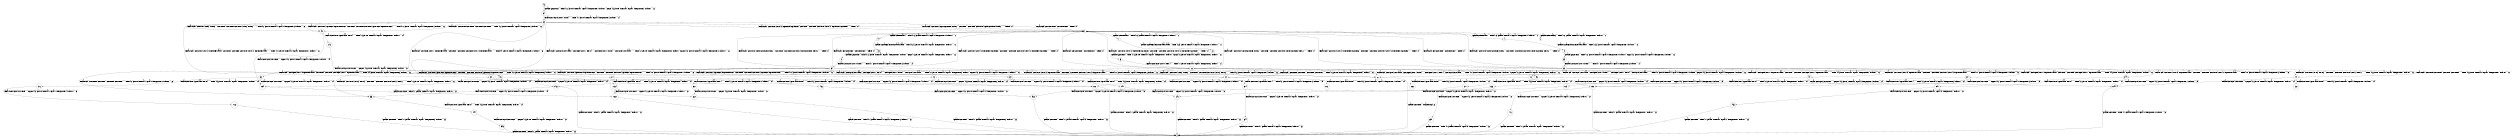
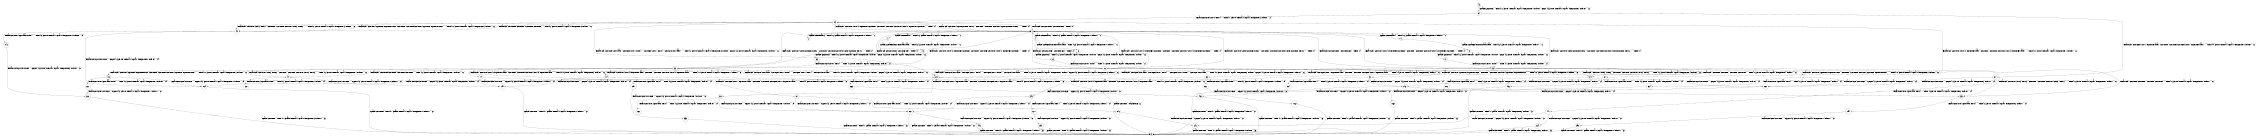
  digraph {
    fontname="DejaVu Serif"
    node [fontname="DejaVu Serif" shape=circle]
    edge [fontname="DejaVu Serif"]
    0
    1
    2
    4
    9
    22
    45
    50
    85
    n10 [label=284]
    43
    325
    84
    186
    185
    326
    534
    602
    535
    598
    603
    611
    328
    340
    349
    351
    426
    484
    501
    2159
    2148
    2282
    2441
    2463
    2456
    3
    2251
    2262
    2273
    2297
    2299
    2314
    327
    404
    407
    423
    2246
    2365
    2367
    2381
    3345
    9473
    3935
    3344
    3965
    3860
    2494
    2571
    2576
    2584
    3995
    8597
    10132
    10650
    0 -> 1 [label="((IAttacker(CTimerEnable 2))(((OTime((k 15)(gie false)(umem_val 0)(reg_val 0)(timerA_counter 0)(mode UM))))()8))"]
    0 -> 2 [label="((IAttacker(CTimerEnable 3))(((OTime((k 16)(gie false)(umem_val 0)(reg_val 0)(timerA_counter 0)(mode UM))))()8))"]
    0 -> 4 [label="((IAttacker(CTimerEnable 1))(((OTime((k 15)(gie false)(umem_val 0)(reg_val 0)(timerA_counter 0)(mode UM))))()8))"]
    0 -> 9 [label="((IAttacker(CTimerEnable 4))(((OTime((k 15)(gie false)(umem_val 0)(reg_val 0)(timerA_counter 0)(mode UM))))()8))"]
    1 -> 22 [label="((IAttacker(CCreateEncl(enc_s enc_e data_s data_e)))(((OTime((k 648)(gie true)(umem_val 0)(reg_val 0)(timerA_counter 0)(mode UM))))()18))"]
    4 -> 45 [label="((IAttacker(CCreateEncl(enc_s enc_e data_s data_e)))(((OTime((k 648)(gie true)(umem_val 0)(reg_val 0)(timerA_counter 0)(mode UM))))()18))"]
    9 -> 50 [label="((IAttacker(CCreateEncl(enc_s enc_e data_s data_e)))(((OTime((k 648)(gie true)(umem_val 0)(reg_val 0)(timerA_counter 0)(mode UM))))()18))"]
    22 -> 85 [label="((IAttacker(CJmpIn enc_s))(((OTime((k 18)(gie true)(umem_val 0)(reg_val 0)(timerA_counter 0)(mode UM)))(OJmpIn((k 3)(gie true)(umem_val 0)(reg_val 0)(timerA_counter 2)(mode PM))))()23))"]
    45 -> 325 [label="((IAttacker(CJmpIn enc_s))(((OTime((k 18)(gie true)(umem_val 0)(reg_val 0)(timerA_counter 0)(mode UM)))(OJmpIn((k 3)(gie true)(umem_val 0)(reg_val 0)(timerA_counter 2)(mode PM))))()23))"]
    50 -> 84 [label="((IAttacker(CJmpIn enc_s))(((OTime((k 18)(gie true)(umem_val 0)(reg_val 0)(timerA_counter 0)(mode UM)))(OJmpIn((k 3)(gie true)(umem_val 0)(reg_val 0)(timerA_counter 2)(mode PM))))()23))"]
    85 -> 186 [label="((IEnclave(CInst(I_CMP(S_IMM 0)(D_R(R 4)))))(((OTime((k 1)(gie true)(umem_val 0)(reg_val 0)(timerA_counter 3)(mode PM))))()24))"]
    n10 -> 185 [label="((IEnclave(CInst(I_CMP(S_IMM 0)(D_R(R 4)))))(((OTime((k 1)(gie true)(umem_val 0)(reg_val 0)(timerA_counter 3)(mode PM))))()24))"]
    43 -> n10 [label="((IAttacker(CJmpIn enc_s))(((OTime((k 18)(gie true)(umem_val 0)(reg_val 0)(timerA_counter 0)(mode UM)))(OJmpIn((k 3)(gie true)(umem_val 0)(reg_val 0)(timerA_counter 2)(mode PM))))()23))"]
    325 -> 326 [label="((IEnclave(CInst(I_CMP(S_IMM 0)(D_R(R 4)))))(((OTime((k 1)(gie true)(umem_val 0)(reg_val 0)(timerA_counter 3)(mode PM))))()24))"]
    84 -> 534 [label="((IEnclave(CInst(I_CMP(S_IMM 0)(D_R(R 4)))))(((OTime((k 1)(gie true)(umem_val 0)(reg_val 0)(timerA_counter 3)(mode PM))))()24))"]
    186 -> 0 [label="((IEnclave(CIfZ(((CInst(I_MOV(S_IMM 42)(D_AMP_MEM unprot_mem)))(CInst I_NOP))((CInst I_NOP)(CInst(I_MOV(S_IMM 42)(D_AMP_MEM unprot_mem)))))))((OReset)()24))"]
    186 -> 0 [label="((IEnclave(CIfZ(((CInst(I_MOV(S_AMP unprot_mem)(D_R(R 8))))(CInst I_NOP))((CInst I_NOP)(CInst(I_MOV(S_AMP unprot_mem)(D_R(R 8))))))))((OReset)()24))"]
    186 -> 0 [label="((IEnclave(CIfZ((CRst(CInst I_NOP))((CInst I_NOP)CRst))))((OReset)()24))"]
    186 -> 602 [label="((IEnclave(CIfZ(((CInst(I_JMP(S_IMM data_s)))(CInst(I_ADD(S_IMM 1)(D_R(R 4)))))((CInst(I_ADD(S_IMM 1)(D_R(R 4))))(CInst(I_JMP(S_IMM data_s)))))))(((OTime((k 2)(gie true)(umem_val 0)(reg_val 0)(timerA_counter 0)(mode PM)))(OJmpOut((k 3)(gie true)(umem_val 0)(reg_val 0)(timerA_counter 3)(mode UM))))()26))"]
    186 -> 328 [label="((IEnclave(CIfZ(((CInst(I_ADD(S_IMM 1)(D_AMP_MEM data_s)))(CInst I_NOP))((CInst I_NOP)(CInst(I_ADD(S_IMM 1)(D_AMP_MEM data_s)))))))(((OTime((k 9)(gie true)(umem_val 0)(reg_val 0)(timerA_counter 2)(mode PM))))()28))"]
    186 -> 340 [label="((IEnclave(CIfZ(((CInst I_DINT)(CInst I_NOP))((CInst I_NOP)(CInst I_DINT)))))(((OTime((k 6)(gie true)(umem_val 0)(reg_val 0)(timerA_counter 4)(mode PM))))()28))"]
    186 -> 340 [label="((IEnclave(CIfZ(((CInst(I_MOV(S_R(R 5))(D_R(R 5))))(CInst I_NOP))((CInst I_NOP)(CInst(I_MOV(S_R(R 5))(D_R(R 5))))))))(((OTime((k 6)(gie true)(umem_val 0)(reg_val 0)(timerA_counter 4)(mode PM))))()28))"]
    186 -> 349 [label="((IEnclave(CIfZ(((CInst(I_MOV(S_IMM 42)(D_AMP_MEM data_s)))(CInst I_NOP))((CInst I_NOP)(CInst(I_MOV(S_IMM 42)(D_AMP_MEM data_s)))))))(((OTime((k 10)(gie true)(umem_val 0)(reg_val 0)(timerA_counter 3)(mode PM))))()28))"]
    186 -> 351 [label="((IEnclave(CIfZ(((CInst(I_MOV(S_AMP enc_s)(D_AMP_MEM enc_s)))(CInst I_NOP))((CInst I_NOP)(CInst(I_MOV(S_AMP enc_s)(D_AMP_MEM enc_s)))))))(((OTime((k 12)(gie true)(umem_val 0)(reg_val 0)(timerA_counter 0)(mode PM))))()28))"]
    185 -> 0 [label="((IEnclave(CIfZ(((CInst(I_MOV(S_IMM 42)(D_AMP_MEM unprot_mem)))(CInst I_NOP))((CInst I_NOP)(CInst(I_MOV(S_IMM 42)(D_AMP_MEM unprot_mem)))))))((OReset)()24))"]
    185 -> 0 [label="((IEnclave(CIfZ(((CInst(I_MOV(S_AMP unprot_mem)(D_R(R 8))))(CInst I_NOP))((CInst I_NOP)(CInst(I_MOV(S_AMP unprot_mem)(D_R(R 8))))))))((OReset)()24))"]
    185 -> 0 [label="((IEnclave(CIfZ((CRst(CInst I_NOP))((CInst I_NOP)CRst))))((OReset)()24))"]
    185 -> 602 [label="((IEnclave(CIfZ(((CInst(I_JMP(S_IMM data_s)))(CInst(I_ADD(S_IMM 1)(D_R(R 4)))))((CInst(I_ADD(S_IMM 1)(D_R(R 4))))(CInst(I_JMP(S_IMM data_s)))))))(((OTime((k 2)(gie true)(umem_val 0)(reg_val 0)(timerA_counter 5)(mode PM)))(OJmpOut((k 3)(gie true)(umem_val 0)(reg_val 0)(timerA_counter 2)(mode UM))))()26))"]
    185 -> 426 [label="((IEnclave(CIfZ(((CInst I_DINT)(CInst I_NOP))((CInst I_NOP)(CInst I_DINT)))))(((OTime((k 6)(gie true)(umem_val 0)(reg_val 0)(timerA_counter 3)(mode PM))))()28))"]
    185 -> 426 [label="((IEnclave(CIfZ(((CInst(I_MOV(S_R(R 5))(D_R(R 5))))(CInst I_NOP))((CInst I_NOP)(CInst(I_MOV(S_R(R 5))(D_R(R 5))))))))(((OTime((k 6)(gie true)(umem_val 0)(reg_val 0)(timerA_counter 3)(mode PM))))()28))"]
    185 -> 426 [label="((IEnclave(CIfZ(((CInst(I_MOV(S_AMP enc_s)(D_AMP_MEM enc_s)))(CInst I_NOP))((CInst I_NOP)(CInst(I_MOV(S_AMP enc_s)(D_AMP_MEM enc_s)))))))(((OTime((k 12)(gie true)(umem_val 0)(reg_val 0)(timerA_counter 3)(mode PM))))()28))"]
-   185 -> 484 [label="((IEnclave(CIfZ(((CInst(I_ADD(S_IMM 1)(D_AMP_MEM data_s)))(CInst I_NOP))((CInst I_NOP)(CInst(I_ADD(S_IMM 1)(D_AMP_MEM data_s)))))))(((OTime((k 9)(gie true)(umem_val 0)(reg_val 0)(timerA_counter 0)(mode PM))))()28))"]
+   n10 -> 484 [label="((IEnclave(CIfZ(((CInst(I_ADD(S_IMM 1)(D_AMP_MEM data_s)))(CInst I_NOP))((CInst I_NOP)(CInst(I_ADD(S_IMM 1)(D_AMP_MEM data_s)))))))(((OTime((k 9)(gie true)(umem_val 0)(reg_val 0)(timerA_counter 0)(mode PM))))()28))"]
    185 -> 501 [label="((IEnclave(CIfZ(((CInst(I_MOV(S_IMM 42)(D_AMP_MEM data_s)))(CInst I_NOP))((CInst I_NOP)(CInst(I_MOV(S_IMM 42)(D_AMP_MEM data_s)))))))(((OTime((k 10)(gie true)(umem_val 0)(reg_val 0)(timerA_counter 1)(mode PM))))()28))"]
    326 -> 0 [label="((IEnclave(CIfZ(((CInst(I_MOV(S_IMM 42)(D_AMP_MEM unprot_mem)))(CInst I_NOP))((CInst I_NOP)(CInst(I_MOV(S_IMM 42)(D_AMP_MEM unprot_mem)))))))((OReset)()24))"]
    326 -> 0 [label="((IEnclave(CIfZ(((CInst(I_MOV(S_AMP unprot_mem)(D_R(R 8))))(CInst I_NOP))((CInst I_NOP)(CInst(I_MOV(S_AMP unprot_mem)(D_R(R 8))))))))((OReset)()24))"]
    326 -> 0 [label="((IEnclave(CIfZ((CRst(CInst I_NOP))((CInst I_NOP)CRst))))((OReset)()24))"]
    326 -> 602 [label="((IEnclave(CIfZ(((CInst(I_JMP(S_IMM data_s)))(CInst(I_ADD(S_IMM 1)(D_R(R 4)))))((CInst(I_ADD(S_IMM 1)(D_R(R 4))))(CInst(I_JMP(S_IMM data_s)))))))(((OTime((k 2)(gie true)(umem_val 0)(reg_val 0)(timerA_counter 1)(mode PM)))(OJmpOut((k 3)(gie true)(umem_val 0)(reg_val 0)(timerA_counter 0)(mode UM))))()26))"]
    326 -> 327 [label="((IEnclave(CIfZ(((CInst(I_ADD(S_IMM 1)(D_AMP_MEM data_s)))(CInst I_NOP))((CInst I_NOP)(CInst(I_ADD(S_IMM 1)(D_AMP_MEM data_s)))))))(((OTime((k 9)(gie true)(umem_val 0)(reg_val 0)(timerA_counter 0)(mode PM))))()28))"]
    326 -> 404 [label="((IEnclave(CIfZ(((CInst(I_MOV(S_IMM 42)(D_AMP_MEM data_s)))(CInst I_NOP))((CInst I_NOP)(CInst(I_MOV(S_IMM 42)(D_AMP_MEM data_s)))))))(((OTime((k 10)(gie true)(umem_val 0)(reg_val 0)(timerA_counter 1)(mode PM))))()28))"]
    326 -> 407 [label="((IEnclave(CIfZ(((CInst I_DINT)(CInst I_NOP))((CInst I_NOP)(CInst I_DINT)))))(((OTime((k 6)(gie true)(umem_val 0)(reg_val 0)(timerA_counter 1)(mode PM))))()28))"]
    326 -> 407 [label="((IEnclave(CIfZ(((CInst(I_MOV(S_R(R 5))(D_R(R 5))))(CInst I_NOP))((CInst I_NOP)(CInst(I_MOV(S_R(R 5))(D_R(R 5))))))))(((OTime((k 6)(gie true)(umem_val 0)(reg_val 0)(timerA_counter 1)(mode PM))))()28))"]
    326 -> 423 [label="((IEnclave(CIfZ(((CInst(I_MOV(S_AMP enc_s)(D_AMP_MEM enc_s)))(CInst I_NOP))((CInst I_NOP)(CInst(I_MOV(S_AMP enc_s)(D_AMP_MEM enc_s)))))))(((OTime((k 12)(gie true)(umem_val 0)(reg_val 0)(timerA_counter 3)(mode PM))))()28))"]
    534 -> 0 [label="((IEnclave(CIfZ(((CInst(I_MOV(S_IMM 42)(D_AMP_MEM unprot_mem)))(CInst I_NOP))((CInst I_NOP)(CInst(I_MOV(S_IMM 42)(D_AMP_MEM unprot_mem)))))))((OReset)()24))"]
    534 -> 0 [label="((IEnclave(CIfZ(((CInst(I_MOV(S_AMP unprot_mem)(D_R(R 8))))(CInst I_NOP))((CInst I_NOP)(CInst(I_MOV(S_AMP unprot_mem)(D_R(R 8))))))))((OReset)()24))"]
    534 -> 0 [label="((IEnclave(CIfZ((CRst(CInst I_NOP))((CInst I_NOP)CRst))))((OReset)()24))"]
    534 -> 602 [label="((IEnclave(CIfZ(((CInst(I_JMP(S_IMM data_s)))(CInst(I_ADD(S_IMM 1)(D_R(R 4)))))((CInst(I_ADD(S_IMM 1)(D_R(R 4))))(CInst(I_JMP(S_IMM data_s)))))))(((OTime((k 2)(gie true)(umem_val 0)(reg_val 0)(timerA_counter 5)(mode PM)))(OJmpOut((k 3)(gie true)(umem_val 0)(reg_val 0)(timerA_counter 1)(mode UM))))()26))"]
    534 -> 535 [label="((IEnclave(CIfZ(((CInst I_DINT)(CInst I_NOP))((CInst I_NOP)(CInst I_DINT)))))(((OTime((k 6)(gie true)(umem_val 0)(reg_val 0)(timerA_counter 2)(mode PM))))()28))"]
    534 -> 535 [label="((IEnclave(CIfZ(((CInst(I_MOV(S_R(R 5))(D_R(R 5))))(CInst I_NOP))((CInst I_NOP)(CInst(I_MOV(S_R(R 5))(D_R(R 5))))))))(((OTime((k 6)(gie true)(umem_val 0)(reg_val 0)(timerA_counter 2)(mode PM))))()28))"]
    534 -> 598 [label="((IEnclave(CIfZ(((CInst(I_MOV(S_IMM 42)(D_AMP_MEM data_s)))(CInst I_NOP))((CInst I_NOP)(CInst(I_MOV(S_IMM 42)(D_AMP_MEM data_s)))))))(((OTime((k 10)(gie true)(umem_val 0)(reg_val 0)(timerA_counter 6)(mode PM))))()28))"]
    534 -> 603 [label="((IEnclave(CIfZ(((CInst(I_ADD(S_IMM 1)(D_AMP_MEM data_s)))(CInst I_NOP))((CInst I_NOP)(CInst(I_ADD(S_IMM 1)(D_AMP_MEM data_s)))))))(((OTime((k 9)(gie true)(umem_val 0)(reg_val 0)(timerA_counter 5)(mode PM))))()28))"]
    534 -> 611 [label="((IEnclave(CIfZ(((CInst(I_MOV(S_AMP enc_s)(D_AMP_MEM enc_s)))(CInst I_NOP))((CInst I_NOP)(CInst(I_MOV(S_AMP enc_s)(D_AMP_MEM enc_s)))))))(((OTime((k 12)(gie true)(umem_val 0)(reg_val 0)(timerA_counter 1)(mode PM))))()28))"]
    602 -> 3 [label="((IAttacker(CInst I_NOP))((OMaybeDiverge)()26))"]
    535 -> 2494 [label="((IEnclave(CInst(I_MOV(S_AMP data_s)(D_R(R 4)))))(((OTime((k 3)(gie true)(umem_val 0)(reg_val 0)(timerA_counter 5)(mode PM))))()29))"]
    598 -> 2251 [label="((IEnclave(CInst(I_JMP(S_IMM enc_e))))(((OJmpOut((k 3)(gie true)(umem_val 0)(reg_val 0)(timerA_counter 2)(mode UM))))()29))"]
    598 -> 2571 [label="((IEnclave(CInst(I_MOV(S_AMP data_s)(D_R(R 4)))))(((OTime((k 3)(gie true)(umem_val 0)(reg_val 0)(timerA_counter 2)(mode PM))))()29))"]
    603 -> 2159 [label="((IEnclave(CInst(I_JMP(S_IMM enc_e))))(((OJmpOut((k 3)(gie true)(umem_val 0)(reg_val 0)(timerA_counter 1)(mode UM))))()29))"]
    603 -> 2576 [label="((IEnclave(CInst(I_MOV(S_AMP data_s)(D_R(R 4)))))(((OTime((k 3)(gie true)(umem_val 0)(reg_val 0)(timerA_counter 1)(mode PM))))()29))"]
    611 -> 2282 [label="((IEnclave(CInst(I_JMP(S_IMM enc_e))))(((OJmpOut((k 3)(gie true)(umem_val 0)(reg_val 0)(timerA_counter 4)(mode UM))))()29))"]
    611 -> 2584 [label="((IEnclave(CInst(I_MOV(S_AMP data_s)(D_R(R 4)))))(((OTime((k 3)(gie true)(umem_val 0)(reg_val 0)(timerA_counter 4)(mode PM))))()29))"]
    328 -> 2251 [label="((IEnclave(CInst(I_JMP(S_IMM enc_e))))(((OJmpOut((k 3)(gie true)(umem_val 0)(reg_val 0)(timerA_counter 0)(mode UM))))()29))"]
    328 -> 2262 [label="((IEnclave(CInst(I_MOV(S_AMP data_s)(D_R(R 4)))))(((OTime((k 3)(gie true)(umem_val 0)(reg_val 0)(timerA_counter 0)(mode PM))))()29))"]
    340 -> 2282 [label="((IEnclave(CInst(I_JMP(S_IMM enc_e))))(((OJmpOut((k 3)(gie true)(umem_val 0)(reg_val 0)(timerA_counter 2)(mode UM))))()29))"]
    340 -> 2273 [label="((IEnclave(CInst(I_MOV(S_AMP data_s)(D_R(R 4)))))(((OTime((k 3)(gie true)(umem_val 0)(reg_val 0)(timerA_counter 2)(mode PM))))()29))"]
    349 -> 2297 [label="((IEnclave(CInst(I_MOV(S_AMP data_s)(D_R(R 4)))))(((OTime((k 3)(gie true)(umem_val 0)(reg_val 0)(timerA_counter 1)(mode PM))))()29))"]
    349 -> 2299 [label="((IEnclave(CInst(I_JMP(S_IMM enc_e))))(((OJmpOut((k 3)(gie true)(umem_val 0)(reg_val 0)(timerA_counter 1)(mode UM))))()29))"]
    351 -> 2463 [label="((IEnclave(CInst(I_JMP(S_IMM enc_e))))(((OJmpOut((k 3)(gie true)(umem_val 0)(reg_val 0)(timerA_counter 3)(mode UM))))()29))"]
    351 -> 2314 [label="((IEnclave(CInst(I_MOV(S_AMP data_s)(D_R(R 4)))))(((OTime((k 3)(gie true)(umem_val 0)(reg_val 0)(timerA_counter 3)(mode PM))))()29))"]
    426 -> 2159 [label="((IEnclave(CInst(I_JMP(S_IMM enc_e))))(((OJmpOut((k 3)(gie true)(umem_val 0)(reg_val 0)(timerA_counter 0)(mode UM))))()29))"]
    426 -> 2148 [label="((IEnclave(CInst(I_MOV(S_AMP data_s)(D_R(R 4)))))(((OTime((k 3)(gie true)(umem_val 0)(reg_val 0)(timerA_counter 0)(mode PM))))()29))"]
    484 -> 2282 [label="((IEnclave(CInst(I_JMP(S_IMM enc_e))))(((OJmpOut((k 3)(gie true)(umem_val 0)(reg_val 0)(timerA_counter 3)(mode UM))))()29))"]
    484 -> 2441 [label="((IEnclave(CInst(I_MOV(S_AMP data_s)(D_R(R 4)))))(((OTime((k 3)(gie true)(umem_val 0)(reg_val 0)(timerA_counter 3)(mode PM))))()29))"]
    501 -> 2463 [label="((IEnclave(CInst(I_JMP(S_IMM enc_e))))(((OJmpOut((k 3)(gie true)(umem_val 0)(reg_val 0)(timerA_counter 4)(mode UM))))()29))"]
    501 -> 2456 [label="((IEnclave(CInst(I_MOV(S_AMP data_s)(D_R(R 4)))))(((OTime((k 3)(gie true)(umem_val 0)(reg_val 0)(timerA_counter 4)(mode PM))))()29))"]
-   2159 -> 10650 [label="((IAttacker(CInst I_NOP))(((OTime((k 1)(gie false)(umem_val 0)(reg_val 0)(timerA_counter 0)(mode UM))))()32))"]
+   2159 -> 3 [label="((IAttacker(CInst I_NOP))(((OTime((k 1)(gie false)(umem_val 0)(reg_val 0)(timerA_counter 0)(mode UM))))()32))"]
    2148 -> 3860 [label="((IEnclave(CInst(I_JMP(S_IMM enc_e))))(((OJmpOut((k 3)(gie true)(umem_val 0)(reg_val 0)(timerA_counter 3)(mode UM))))()30))"]
    2282 -> 3 [label="((IAttacker(CInst I_NOP))(((OTime((k 1)(gie false)(umem_val 0)(reg_val 0)(timerA_counter 3)(mode UM))))()32))"]
    2441 -> 3345 [label="((IEnclave(CInst(I_JMP(S_IMM enc_e))))(((OJmpOut((k 3)(gie true)(umem_val 0)(reg_val 1)(timerA_counter 0)(mode UM))))()30))"]
    2463 -> 535 [label="((IEnclave(CInst(I_JMP(S_IMM enc_e))))(((OJmpOut((k 3)(gie true)(umem_val 0)(reg_val 0)(timerA_counter 5)(mode UM))))()29))"]
    2463 -> 3 [label="((IAttacker(CInst I_NOP))(((OTime((k 1)(gie false)(umem_val 0)(reg_val 0)(timerA_counter 4)(mode UM))))()32))"]
    2456 -> 3965 [label="((IEnclave(CInst(I_JMP(S_IMM enc_e))))(((OJmpOut((k 3)(gie true)(umem_val 0)(reg_val 42)(timerA_counter 1)(mode UM))))()30))"]
    2251 -> 3 [label="((IAttacker(CInst I_NOP))(((OTime((k 1)(gie false)(umem_val 0)(reg_val 0)(timerA_counter 1)(mode UM))))()32))"]
    2251 -> 9473 [label="((IEnclave(CInst(I_JMP(S_IMM enc_e))))(((OJmpOut((k 3)(gie true)(umem_val 0)(reg_val 1)(timerA_counter 3)(mode UM))))()30))"]
    2297 -> 3935 [label="((IEnclave(CInst(I_JMP(S_IMM enc_e))))(((OJmpOut((k 3)(gie true)(umem_val 0)(reg_val 42)(timerA_counter 4)(mode UM))))()30))"]
    2299 -> 3 [label="((IAttacker(CInst I_NOP))(((OTime((k 1)(gie false)(umem_val 0)(reg_val 0)(timerA_counter 2)(mode UM))))()32))"]
-   2314 -> 3344 [label="((IEnclave(CInst(I_JMP(S_IMM enc_e))))(((OJmpOut((k 3)(gie true)(umem_val 0)(reg_val 0)(timerA_counter 1)(mode UM))))()30))"]
+   2441 -> 3344 [label="((IEnclave(CInst(I_JMP(S_IMM enc_e))))(((OJmpOut((k 3)(gie true)(umem_val 0)(reg_val 0)(timerA_counter 1)(mode UM))))()30))"]
    327 -> 2251 [label="((IEnclave(CInst(I_JMP(S_IMM enc_e))))(((OJmpOut((k 3)(gie true)(umem_val 0)(reg_val 0)(timerA_counter 3)(mode UM))))()29))"]
    327 -> 2246 [label="((IEnclave(CInst(I_MOV(S_AMP data_s)(D_R(R 4)))))(((OTime((k 3)(gie true)(umem_val 0)(reg_val 0)(timerA_counter 3)(mode PM))))()29))"]
    404 -> 2299 [label="((IEnclave(CInst(I_JMP(S_IMM enc_e))))(((OJmpOut((k 3)(gie true)(umem_val 0)(reg_val 0)(timerA_counter 0)(mode UM))))()29))"]
    404 -> 2365 [label="((IEnclave(CInst(I_MOV(S_AMP data_s)(D_R(R 4)))))(((OTime((k 3)(gie true)(umem_val 0)(reg_val 0)(timerA_counter 0)(mode PM))))()29))"]
    407 -> 2299 [label="((IEnclave(CInst(I_JMP(S_IMM enc_e))))(((OJmpOut((k 3)(gie true)(umem_val 0)(reg_val 0)(timerA_counter 0)(mode UM))))()29))"]
    407 -> 2367 [label="((IEnclave(CInst(I_MOV(S_AMP data_s)(D_R(R 4)))))(((OTime((k 3)(gie true)(umem_val 0)(reg_val 0)(timerA_counter 0)(mode PM))))()29))"]
    423 -> 2159 [label="((IEnclave(CInst(I_JMP(S_IMM enc_e))))(((OJmpOut((k 3)(gie true)(umem_val 0)(reg_val 0)(timerA_counter 2)(mode UM))))()29))"]
    423 -> 2381 [label="((IEnclave(CInst(I_MOV(S_AMP data_s)(D_R(R 4)))))(((OTime((k 3)(gie true)(umem_val 0)(reg_val 0)(timerA_counter 2)(mode PM))))()29))"]
    2246 -> 3345 [label="((IEnclave(CInst(I_JMP(S_IMM enc_e))))(((OJmpOut((k 3)(gie true)(umem_val 0)(reg_val 1)(timerA_counter 2)(mode UM))))()30))"]
    2365 -> 3965 [label="((IEnclave(CInst(I_JMP(S_IMM enc_e))))(((OJmpOut((k 3)(gie true)(umem_val 0)(reg_val 42)(timerA_counter 3)(mode UM))))()30))"]
    2381 -> 3860 [label="((IEnclave(CInst(I_JMP(S_IMM enc_e))))(((OJmpOut((k 3)(gie true)(umem_val 0)(reg_val 0)(timerA_counter 1)(mode UM))))()30))"]
    3345 -> 3 [label="((IAttacker(CInst I_NOP))(((OTime((k 1)(gie false)(umem_val 0)(reg_val 1)(timerA_counter 0)(mode UM))))()33))"]
    9473 -> 3 [label="((IAttacker(CInst I_NOP))(((OTime((k 1)(gie false)(umem_val 0)(reg_val 1)(timerA_counter 4)(mode UM))))()33))"]
    3935 -> 3 [label="((IAttacker(CInst I_NOP))(((OTime((k 1)(gie false)(umem_val 0)(reg_val 42)(timerA_counter 0)(mode UM))))()33))"]
    3344 -> 3 [label="((IAttacker(CInst I_NOP))(((OTime((k 1)(gie false)(umem_val 0)(reg_val 0)(timerA_counter 2)(mode UM))))()33))"]
    3965 -> 3 [label="((IAttacker(CInst I_NOP))(((OTime((k 1)(gie false)(umem_val 0)(reg_val 42)(timerA_counter 1)(mode UM))))()33))"]
    3860 -> 3 [label="((IAttacker(CInst I_NOP))(((OTime((k 1)(gie false)(umem_val 0)(reg_val 0)(timerA_counter 3)(mode UM))))()33))"]
    2494 -> 3995 [label="((IEnclave(CInst(I_JMP(S_IMM enc_e))))(((OJmpOut((k 3)(gie true)(umem_val 0)(reg_val 0)(timerA_counter 1)(mode UM))))()30))"]
    2571 -> 8597 [label="((IEnclave(CInst(I_JMP(S_IMM enc_e))))(((OJmpOut((k 3)(gie true)(umem_val 0)(reg_val 42)(timerA_counter 5)(mode UM))))()30))"]
    2576 -> 10132 [label="((IEnclave(CInst(I_JMP(S_IMM enc_e))))(((OJmpOut((k 3)(gie true)(umem_val 0)(reg_val 1)(timerA_counter 4)(mode UM))))()30))"]
    2584 -> 10650 [label="((IEnclave(CInst(I_JMP(S_IMM enc_e))))(((OJmpOut((k 3)(gie true)(umem_val 0)(reg_val 0)(timerA_counter 0)(mode UM))))()30))"]
    3995 -> 3 [label="((IAttacker(CInst I_NOP))(((OTime((k 1)(gie false)(umem_val 0)(reg_val 0)(timerA_counter 0)(mode UM))))()33))"]
    8597 -> 3 [label="((IAttacker(CInst I_NOP))(((OTime((k 1)(gie false)(umem_val 0)(reg_val 42)(timerA_counter 4)(mode UM))))()33))"]
    10132 -> 3 [label="((IAttacker(CInst I_NOP))(((OTime((k 1)(gie false)(umem_val 0)(reg_val 1)(timerA_counter 3)(mode UM))))()33))"]
    10650 -> 3 [label="((IAttacker(CInst I_NOP))(((OTime((k 1)(gie false)(umem_val 0)(reg_val 0)(timerA_counter 6)(mode UM))))()33))"]
  }
